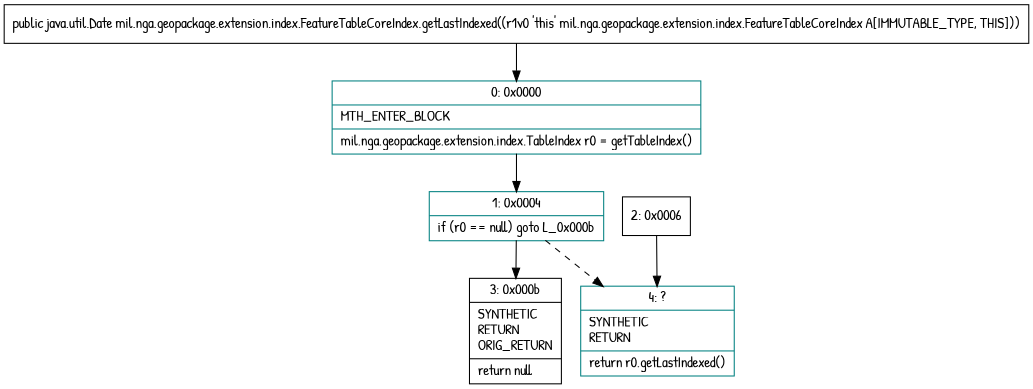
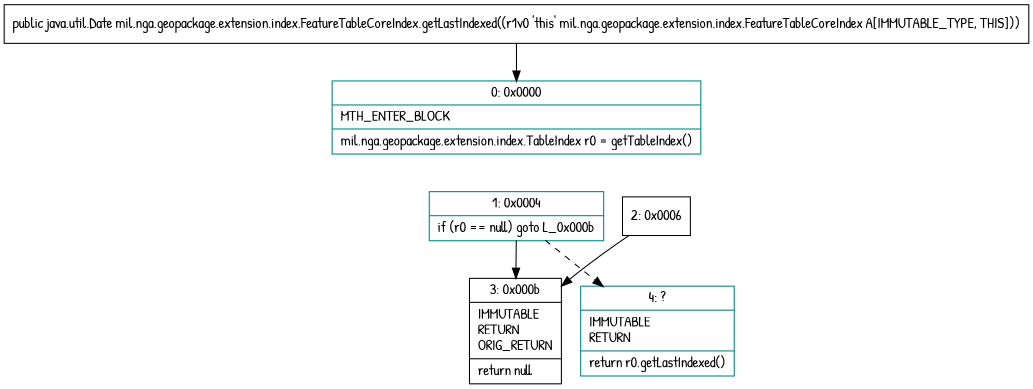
  digraph {
    fontname="Patrick Hand"
    node [color=teal fontname="Patrick Hand" shape=record]
    edge [fontname="Patrick Hand"]
    n1 [label="{0\:\ 0x0000|MTH_ENTER_BLOCK\l|mil.nga.geopackage.extension.index.TableIndex r0 = getTableIndex()\l}"]
    n2 [label="{1\:\ 0x0004|if (r0 == null) goto L_0x000b\l}"]
-   n3 [color=black label="{3\:\ 0x000b|SYNTHETIC\lRETURN\lORIG_RETURN\l|return null\l}"]
-   n4 [label="{4\:\ ?|SYNTHETIC\lRETURN\l|return r0.getLastIndexed()\l}"]
+   n3 [color=black label="{3\:\ 0x000b|IMMUTABLE\lRETURN\lORIG_RETURN\l|return null\l}"]
+   n4 [label="{4\:\ ?|IMMUTABLE\lRETURN\l|return r0.getLastIndexed()\l}"]
    n5 [color=black label="{2\:\ 0x0006}"]
    n6 [color=black label="{public java.util.Date mil.nga.geopackage.extension.index.FeatureTableCoreIndex.getLastIndexed((r1v0 'this' mil.nga.geopackage.extension.index.FeatureTableCoreIndex A[IMMUTABLE_TYPE, THIS])) }"]
-   n1 -> n2
    n2 -> n3
    n2 -> n4 [style=dashed]
-   n5 -> n4
+   n5 -> n3
    n6 -> n1
  }
